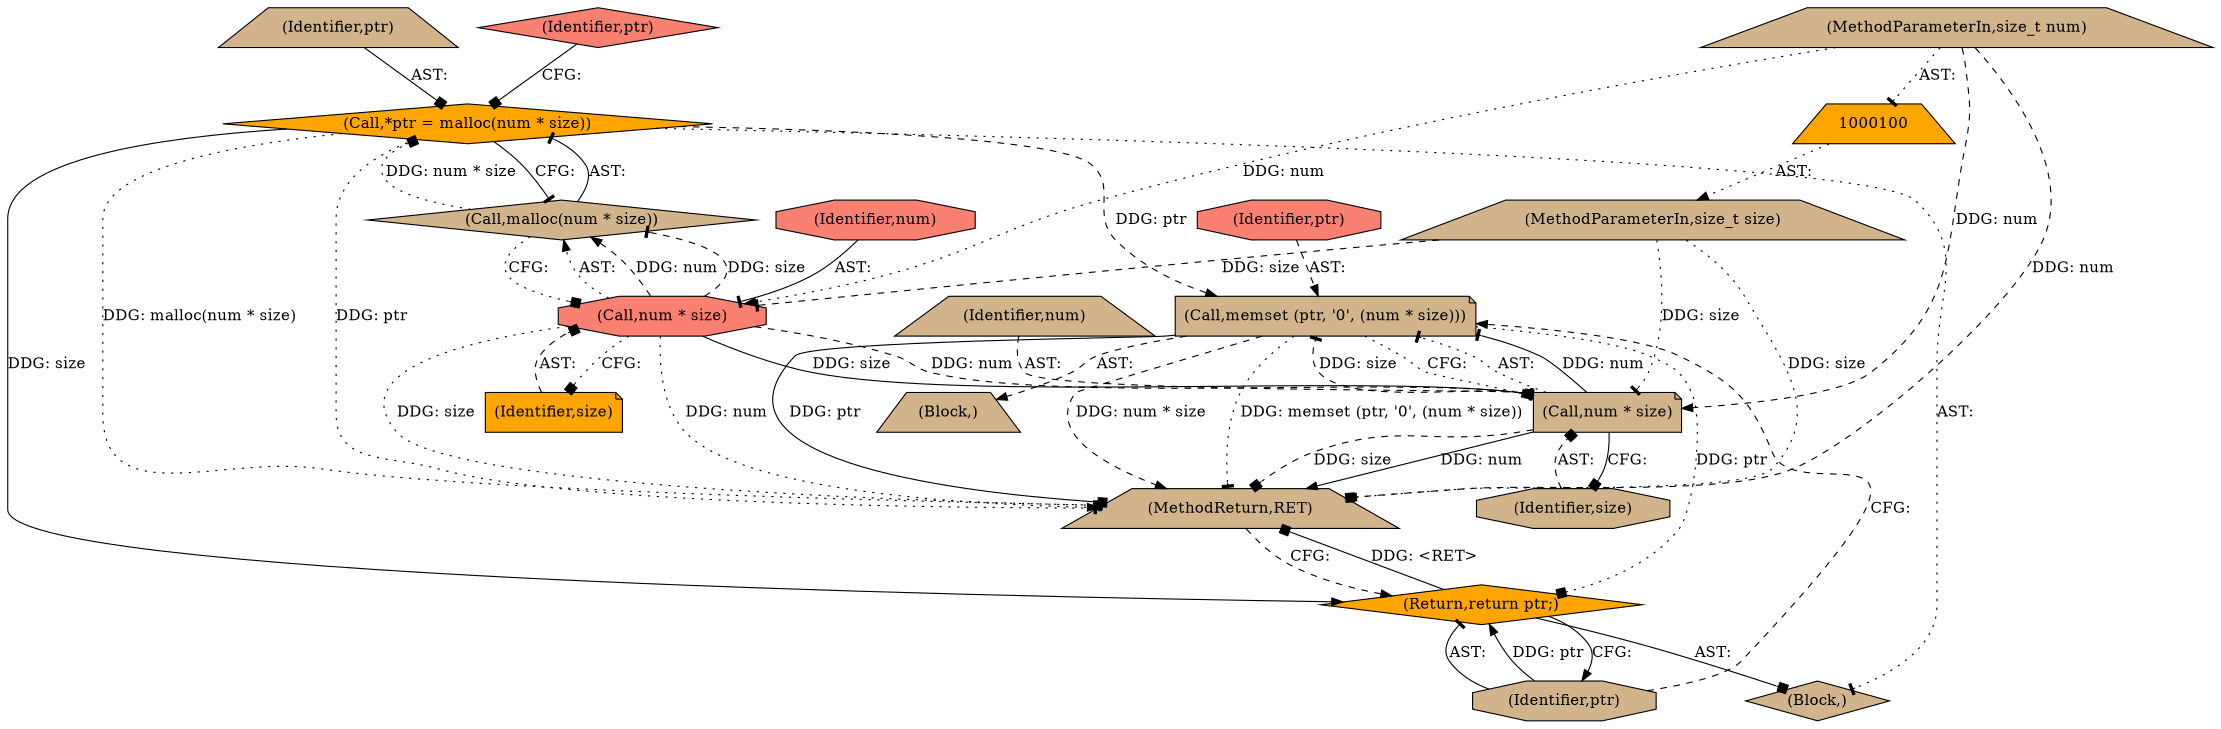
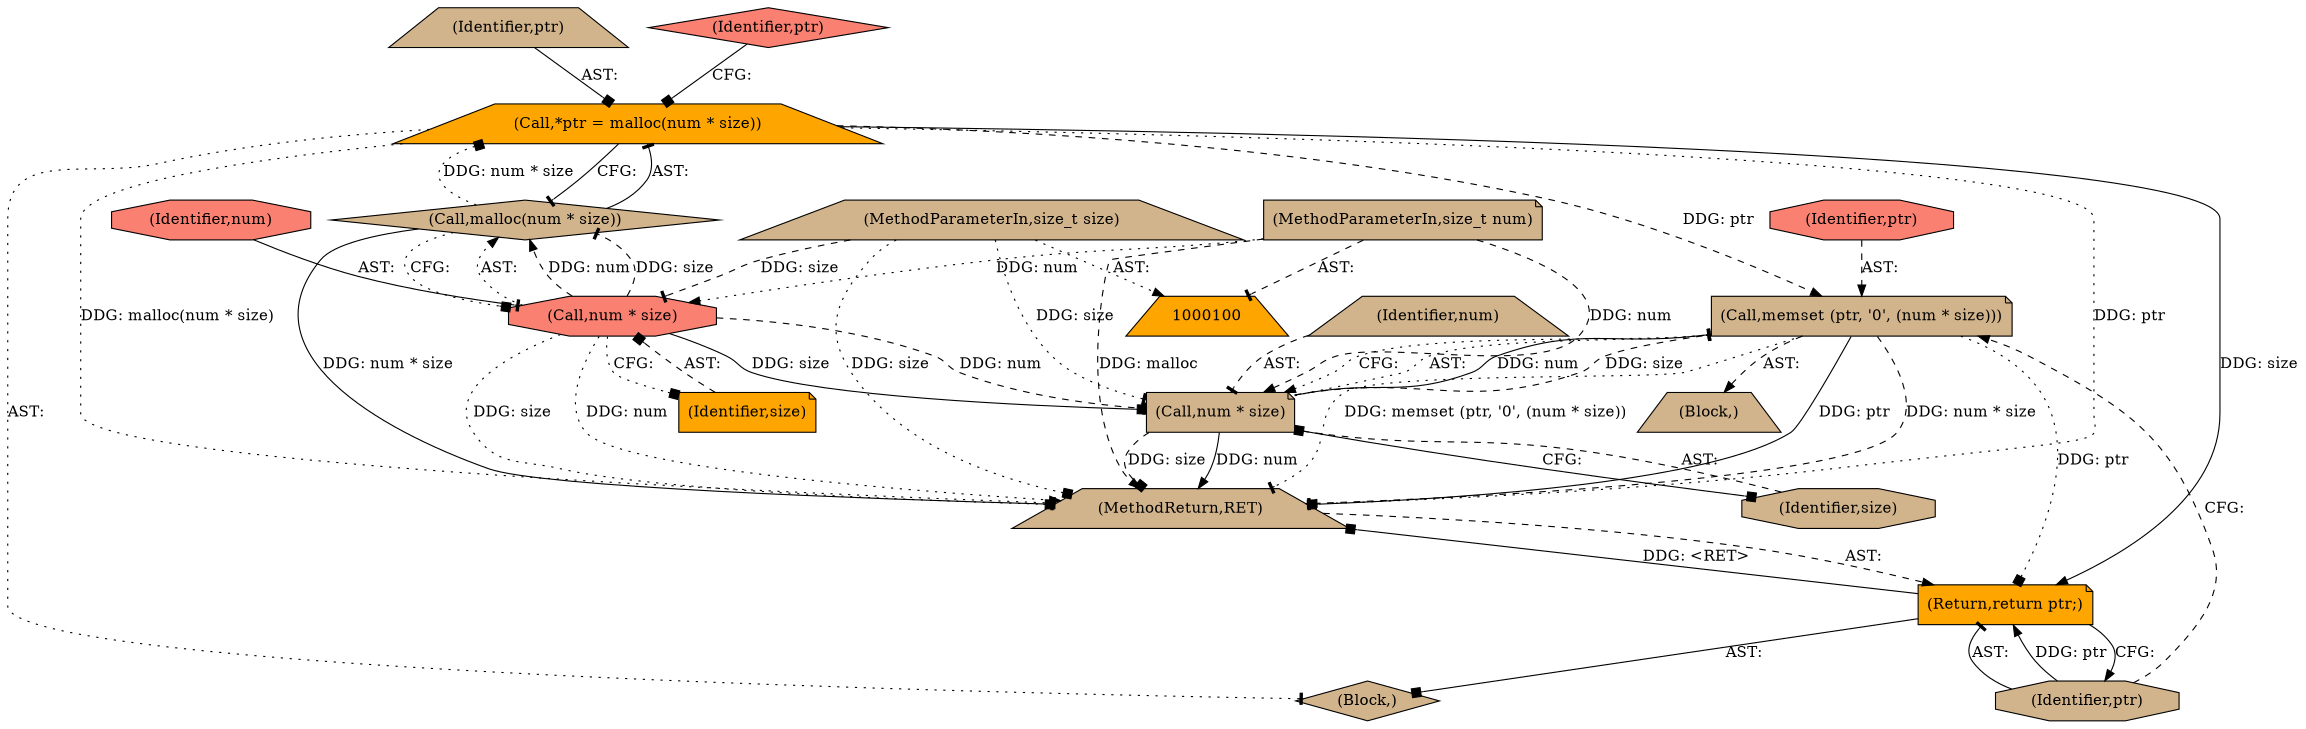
  digraph {
    node [fillcolor=tan shape=trapezium style=filled]
    edge [arrowhead=normal style=dotted]
    n1 [label="(Call,memset (ptr, '\0', (num * size)))" shape=note]
    n2 [label="(Call,num * size)" shape=note]
-   n3 [fillcolor=orange label="(Return,return ptr;)" shape=diamond]
+   n3 [fillcolor=orange label="(Return,return ptr;)" shape=note]
    n4 [label="(Block,)"]
    n5 [label="(MethodReturn,RET)"]
    n6 [label="(Identifier,size)" shape=octagon]
    n7 [label="(Block,)" shape=diamond]
    n8 [label="(Identifier,ptr)" shape=octagon]
-   n9 [fillcolor=orange label="(Call,*ptr = malloc(num * size))" shape=diamond]
+   n9 [fillcolor=orange label="(Call,*ptr = malloc(num * size))"]
    n10 [label="(Call,malloc(num * size))" shape=diamond]
    n11 [fillcolor=salmon label="(Call,num * size)" shape=octagon]
    n12 [fillcolor=orange label="(Identifier,size)" shape=note]
-   n13 [label="(MethodParameterIn,size_t num)"]
+   n13 [label="(MethodParameterIn,size_t num)" shape=note]
    1000100 [fillcolor=orange]
    n15 [label="(MethodParameterIn,size_t size)"]
    n16 [label="(Identifier,num)"]
    n17 [fillcolor=salmon label="(Identifier,ptr)" shape=octagon]
    n18 [label="(Identifier,ptr)"]
    n19 [fillcolor=salmon label="(Identifier,ptr)" shape=diamond]
    n20 [fillcolor=salmon label="(Identifier,num)" shape=octagon]
    n1 -> n2 [label="CFG: "]
    n1 -> n3 [arrowhead=box label="DDG: ptr"]
    n1 -> n4 [label="AST: " style=dashed]
    n1 -> n5 [label="DDG: num * size" style=dashed]
    n1 -> n5 [arrowhead=tee label="DDG: memset (ptr, '\0', (num * size))"]
    n1 -> n5 [arrowhead=box label="DDG: ptr" style=solid]
    n2 -> n1 [arrowhead=tee label="AST: "]
    n2 -> n1 [arrowhead=tee label="DDG: num" style=solid]
    n2 -> n1 [arrowhead=tee label="DDG: size" style=dashed]
    n2 -> n5 [label="DDG: num" style=solid]
    n2 -> n5 [arrowhead=box label="DDG: size" style=dashed]
    n2 -> n6 [arrowhead=box label="CFG: " style=solid]
    n3 -> n5 [arrowhead=box label="DDG: <RET>" style=solid]
    n3 -> n7 [arrowhead=box label="AST: " style=solid]
    n3 -> n8 [label="CFG: " style=solid]
-   n5 -> n3 [label="CFG: " style=dashed]
+   n5 -> n3 [label="AST: " style=dashed]
    n6 -> n2 [arrowhead=box label="AST: " style=dashed]
    n8 -> n1 [label="CFG: " style=dashed]
    n8 -> n3 [arrowhead=tee label="AST: " style=solid]
    n8 -> n3 [label="DDG: ptr" style=solid]
    n9 -> n1 [label="DDG: ptr" style=dashed]
    n9 -> n3 [label="DDG: size" style=solid]
    n9 -> n5 [arrowhead=tee label="DDG: malloc(num * size)"]
    n9 -> n5 [arrowhead=tee label="DDG: ptr"]
    n9 -> n7 [arrowhead=tee label="AST: "]
    n9 -> n10 [arrowhead=tee label="CFG: " style=solid]
+   n10 -> n5 [arrowhead=tee label="DDG: num * size" style=solid]
    n10 -> n9 [arrowhead=tee label="AST: " style=solid]
    n10 -> n9 [arrowhead=box label="DDG: num * size"]
    n10 -> n11 [arrowhead=box label="CFG: "]
    n11 -> n2 [arrowhead=tee label="DDG: num" style=dashed]
    n11 -> n2 [arrowhead=box label="DDG: size" style=solid]
    n11 -> n5 [arrowhead=box label="DDG: size"]
    n11 -> n5 [label="DDG: num"]
    n11 -> n10 [label="AST: "]
    n11 -> n10 [label="DDG: num" style=dashed]
    n11 -> n10 [arrowhead=tee label="DDG: size" style=dashed]
    n11 -> n12 [arrowhead=box label="CFG: "]
    n12 -> n11 [arrowhead=box label="AST: " style=dashed]
    n13 -> n2 [label="DDG: num" style=dashed]
-   n13 -> n5 [label="DDG: num" style=dashed]
+   n13 -> n5 [label="DDG: malloc" style=dashed]
    n13 -> n11 [label="DDG: num"]
-   n13 -> 1000100 [arrowhead=tee label="AST: "]
+   n13 -> 1000100 [arrowhead=tee label="AST: " style=dashed]
    n15 -> n2 [arrowhead=tee label="DDG: size"]
    n15 -> n5 [arrowhead=box label="DDG: size"]
    n15 -> n11 [arrowhead=tee label="DDG: size" style=dashed]
-   1000100 -> n15 [label="AST: "]
+   n15 -> 1000100 [label="AST: "]
    n16 -> n2 [arrowhead=tee label="AST: " style=dashed]
    n17 -> n1 [label="AST: " style=dashed]
    n18 -> n9 [arrowhead=box label="AST: " style=solid]
    n19 -> n9 [arrowhead=box label="CFG: " style=solid]
    n20 -> n11 [arrowhead=tee label="AST: " style=solid]
  }
